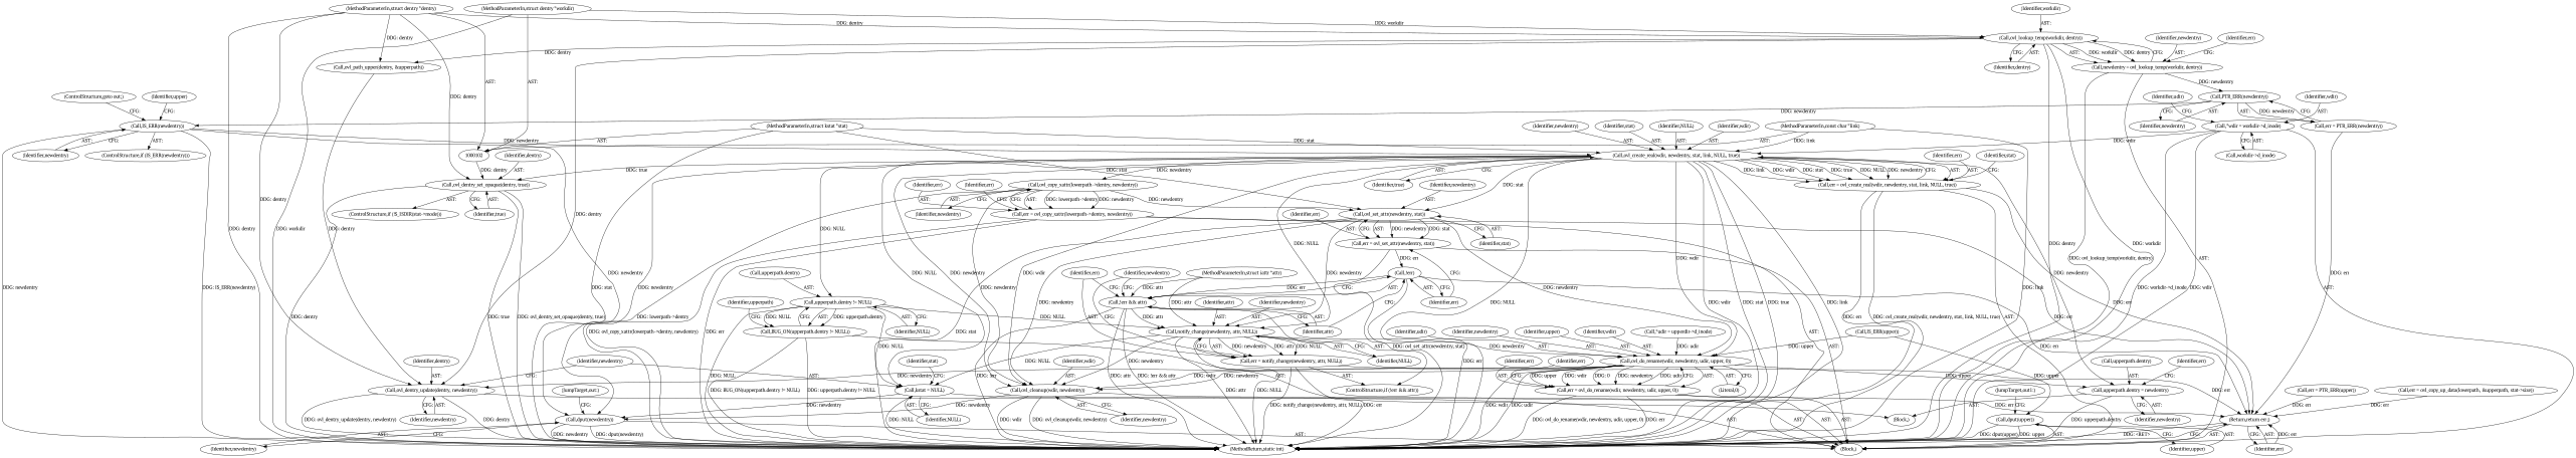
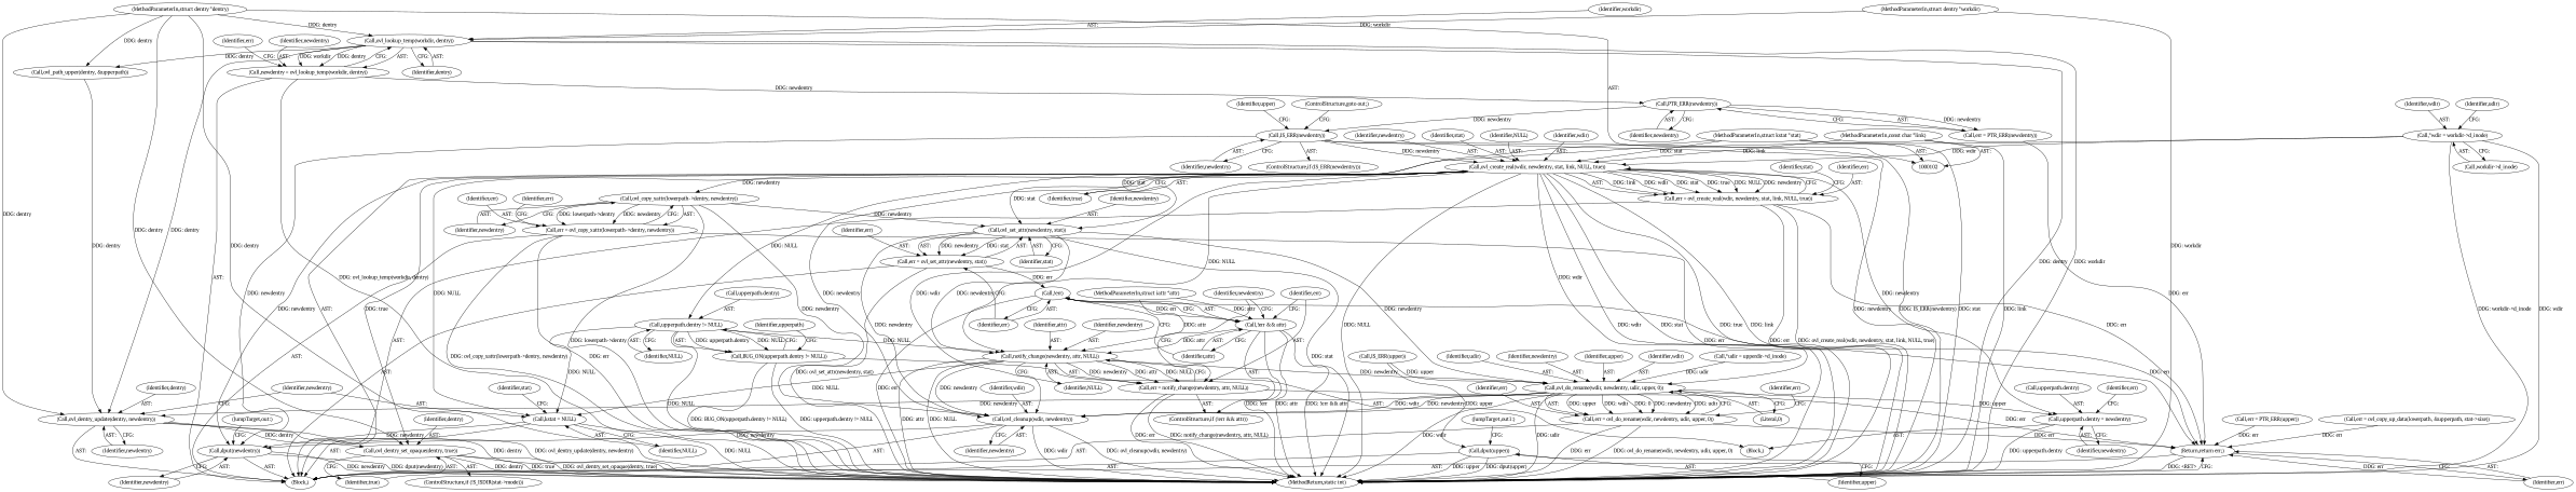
  digraph {
    fontname="PT Serif"
    node [fontname="PT Serif"]
    edge [fontname="PT Serif"]
    n1 [label="(Call,ovl_create_real(wdir, newdentry, stat, link, NULL, true))"]
    n2 [label="(Call,err = ovl_create_real(wdir, newdentry, stat, link, NULL, true))"]
    n3 [label="(Call,upperpath.dentry != NULL)"]
    n4 [label="(Call,notify_change(newdentry, attr, NULL))"]
    n5 [label="(Call,ovl_do_rename(wdir, newdentry, udir, upper, 0))"]
    n6 [label="(Call,ovl_dentry_set_opaque(dentry, true))"]
    n7 [label="(Call,ovl_cleanup(wdir, newdentry))"]
    n8 [label="(Call,dput(newdentry))"]
    n9 [label="(Call,kstat = NULL)"]
    n10 [label="(Call,upperpath.dentry = newdentry)"]
    n11 [label="(Call,ovl_copy_xattr(lowerpath->dentry, newdentry))"]
    n12 [label="(Call,ovl_set_attr(newdentry, stat))"]
    n13 [label="(MethodReturn,static int)"]
    n14 [label="(Identifier,true)"]
    n15 [label="(Block,)"]
    n16 [label="(Return,return err;)"]
    n17 [label="(Call,BUG_ON(upperpath.dentry != NULL))"]
    n18 [label="(Identifier,NULL)"]
    n19 [label="(Call,err = notify_change(newdentry, attr, NULL))"]
    n20 [label="(Identifier,NULL)"]
    n21 [label="(Call,ovl_dentry_update(dentry, newdentry))"]
    n22 [label="(Call,err = ovl_do_rename(wdir, newdentry, udir, upper, 0))"]
    n23 [label="(Literal,0)"]
    n24 [label="(ControlStructure,if (!S_ISDIR(stat->mode)))"]
    n25 [label="(Identifier,true)"]
    n26 [label="(Identifier,newdentry)"]
    n27 [label="(Identifier,newdentry)"]
    n28 [label="(Identifier,NULL)"]
    n29 [label="(Block,)"]
    n30 [label="(Identifier,newdentry)"]
    n31 [label="(Call,err = ovl_copy_xattr(lowerpath->dentry, newdentry))"]
    n32 [label="(Identifier,newdentry)"]
    n33 [label="(Call,err = ovl_set_attr(newdentry, stat))"]
    n34 [label="(Identifier,stat)"]
    n35 [label="(Call,*wdir = workdir->d_inode)"]
    n36 [label="(Call,workdir->d_inode)"]
    n37 [label="(Call,IS_ERR(newdentry))"]
    n38 [label="(Identifier,newdentry)"]
    n39 [label="(ControlStructure,if (IS_ERR(newdentry)))"]
    n40 [label="(Call,PTR_ERR(newdentry))"]
    n41 [label="(Call,err = PTR_ERR(newdentry))"]
    n42 [label="(Identifier,newdentry)"]
    n43 [label="(Call,newdentry = ovl_lookup_temp(workdir, dentry))"]
    n44 [label="(Call,ovl_lookup_temp(workdir, dentry))"]
    n45 [label="(Call,ovl_path_upper(dentry, &upperpath))"]
    n46 [label="(Identifier,dentry)"]
    n47 [label="(Identifier,newdentry)"]
    n48 [label="(MethodParameterIn,struct dentry *workdir)"]
    1000102
    n50 [label="(MethodParameterIn,struct dentry *dentry)"]
    n51 [label="(MethodParameterIn,struct kstat *stat)"]
    n52 [label="(MethodParameterIn,const char *link)"]
    n53 [label="(Identifier,err)"]
    n54 [label="(ControlStructure,if (!err && attr))"]
    n55 [label="(Call,dput(upper))"]
    n56 [label="(Identifier,upper)"]
    n57 [label="(Call,!err)"]
    n58 [label="(Call,!err && attr)"]
    n59 [label="(Identifier,err)"]
    n60 [label="(Identifier,attr)"]
    n61 [label="(Identifier,newdentry)"]
    n62 [label="(Call,upperpath.dentry)"]
    n63 [label="(Identifier,udir)"]
    n64 [label="(Identifier,wdir)"]
    n65 [label="(Identifier,newdentry)"]
    n66 [label="(Identifier,upper)"]
    n67 [label="(Identifier,err)"]
    n68 [label="(Identifier,upper)"]
    n69 [label="(Identifier,attr)"]
    n70 [label="(Identifier,wdir)"]
    n71 [label="(Call,err = PTR_ERR(upper))"]
    n72 [label="(Identifier,newdentry)"]
    n73 [label="(Call,err = ovl_copy_up_data(lowerpath, &upperpath, stat->size))"]
    n74 [label="(MethodParameterIn,struct iattr *attr)"]
    n75 [label="(Call,IS_ERR(upper))"]
    n76 [label="(Identifier,udir)"]
    n77 [label="(Identifier,upperpath)"]
    n78 [label="(Identifier,stat)"]
    n79 [label="(Identifier,wdir)"]
    n80 [label="(Identifier,newdentry)"]
    n81 [label="(Identifier,err)"]
    n82 [label="(ControlStructure,goto out;)"]
    n83 [label="(Identifier,err)"]
    n84 [label="(Identifier,err)"]
    n85 [label="(Call,*udir = upperdir->d_inode)"]
    n86 [label="(Identifier,stat)"]
    n87 [label="(Identifier,newdentry)"]
    n88 [label="(Identifier,newdentry)"]
    n89 [label="(Identifier,dentry)"]
    n90 [label="(Identifier,err)"]
    n91 [label="(Identifier,stat)"]
    n92 [label="(Identifier,NULL)"]
    n93 [label="(Identifier,newdentry)"]
    n94 [label="(Identifier,dentry)"]
    n95 [label="(JumpTarget,out:)"]
    n96 [label="(Identifier,err)"]
    n97 [label="(Identifier,err)"]
    n98 [label="(Call,upperpath.dentry)"]
    n99 [label="(Identifier,err)"]
    n100 [label="(Identifier,workdir)"]
    n101 [label="(JumpTarget,out1:)"]
    n102 [label="(Identifier,err)"]
    n103 [label="(Identifier,wdir)"]
    n1 -> n2 [label="AST: "]
    n1 -> n2 [label="DDG: link"]
    n1 -> n2 [label="DDG: wdir"]
    n1 -> n2 [label="DDG: stat"]
    n1 -> n2 [label="DDG: true"]
    n1 -> n2 [label="DDG: NULL"]
    n1 -> n2 [label="DDG: newdentry"]
    n1 -> n3 [label="DDG: NULL"]
    n1 -> n4 [label="DDG: NULL"]
    n1 -> n5 [label="DDG: wdir"]
    n1 -> n6 [label="DDG: true"]
    n1 -> n7 [label="DDG: wdir"]
    n1 -> n7 [label="DDG: newdentry"]
    n1 -> n8 [label="DDG: newdentry"]
    n1 -> n9 [label="DDG: NULL"]
    n1 -> n10 [label="DDG: newdentry"]
    n1 -> n11 [label="DDG: newdentry"]
    n1 -> n12 [label="DDG: stat"]
    n1 -> n13 [label="DDG: NULL"]
    n1 -> n13 [label="DDG: wdir"]
    n1 -> n13 [label="DDG: stat"]
    n1 -> n13 [label="DDG: true"]
    n1 -> n13 [label="DDG: link"]
    n1 -> n14 [label="CFG: "]
    n2 -> n1 [label="CFG: "]
    n2 -> n13 [label="DDG: err"]
    n2 -> n13 [label="DDG: ovl_create_real(wdir, newdentry, stat, link, NULL, true)"]
    n2 -> n15 [label="AST: "]
    n2 -> n16 [label="DDG: err"]
    n3 -> n4 [label="DDG: NULL"]
    n3 -> n9 [label="DDG: NULL"]
    n3 -> n13 [label="DDG: NULL"]
    n3 -> n17 [label="AST: "]
    n3 -> n17 [label="DDG: upperpath.dentry"]
    n3 -> n17 [label="DDG: NULL"]
    n3 -> n18 [label="CFG: "]
    n4 -> n5 [label="DDG: newdentry"]
    n4 -> n7 [label="DDG: newdentry"]
    n4 -> n9 [label="DDG: NULL"]
    n4 -> n13 [label="DDG: attr"]
    n4 -> n13 [label="DDG: NULL"]
    n4 -> n19 [label="AST: "]
    n4 -> n19 [label="DDG: newdentry"]
    n4 -> n19 [label="DDG: attr"]
    n4 -> n19 [label="DDG: NULL"]
    n4 -> n20 [label="CFG: "]
    n5 -> n7 [label="DDG: wdir"]
    n5 -> n7 [label="DDG: newdentry"]
    n5 -> n10 [label="DDG: upper"]
    n5 -> n13 [label="DDG: wdir"]
    n5 -> n13 [label="DDG: udir"]
    n5 -> n21 [label="DDG: newdentry"]
    n5 -> n22 [label="AST: "]
    n5 -> n22 [label="DDG: upper"]
    n5 -> n22 [label="DDG: wdir"]
    n5 -> n22 [label="DDG: 0"]
    n5 -> n22 [label="DDG: newdentry"]
    n5 -> n22 [label="DDG: udir"]
    n5 -> n23 [label="CFG: "]
    n6 -> n13 [label="DDG: dentry"]
    n6 -> n13 [label="DDG: true"]
    n6 -> n13 [label="DDG: ovl_dentry_set_opaque(dentry, true)"]
    n6 -> n24 [label="AST: "]
    n6 -> n25 [label="CFG: "]
    n7 -> n8 [label="DDG: newdentry"]
    n7 -> n13 [label="DDG: wdir"]
    n7 -> n13 [label="DDG: ovl_cleanup(wdir, newdentry)"]
    n7 -> n15 [label="AST: "]
    n7 -> n26 [label="CFG: "]
    n8 -> n13 [label="DDG: newdentry"]
    n8 -> n13 [label="DDG: dput(newdentry)"]
    n8 -> n15 [label="AST: "]
    n8 -> n27 [label="CFG: "]
    n9 -> n8 [label="DDG: newdentry"]
    n9 -> n13 [label="DDG: NULL"]
    n9 -> n15 [label="AST: "]
    n9 -> n28 [label="CFG: "]
    n10 -> n13 [label="DDG: upperpath.dentry"]
    n10 -> n29 [label="AST: "]
    n10 -> n30 [label="CFG: "]
    n11 -> n7 [label="DDG: newdentry"]
    n11 -> n12 [label="DDG: newdentry"]
    n11 -> n13 [label="DDG: lowerpath->dentry"]
    n11 -> n31 [label="AST: "]
    n11 -> n31 [label="DDG: lowerpath->dentry"]
    n11 -> n31 [label="DDG: newdentry"]
    n11 -> n32 [label="CFG: "]
    n12 -> n4 [label="DDG: newdentry"]
    n12 -> n5 [label="DDG: newdentry"]
    n12 -> n7 [label="DDG: newdentry"]
    n12 -> n13 [label="DDG: stat"]
    n12 -> n33 [label="AST: "]
    n12 -> n33 [label="DDG: newdentry"]
    n12 -> n33 [label="DDG: stat"]
    n12 -> n34 [label="CFG: "]
    n13 -> n16 [label="CFG: "]
    n14 -> n1 [label="AST: "]
    n16 -> n13 [label="DDG: <RET>"]
    n16 -> n15 [label="AST: "]
    n16 -> n53 [label="CFG: "]
    n17 -> n3 [label="CFG: "]
    n17 -> n13 [label="DDG: BUG_ON(upperpath.dentry != NULL)"]
    n17 -> n13 [label="DDG: upperpath.dentry != NULL"]
    n17 -> n29 [label="AST: "]
    n18 -> n3 [label="AST: "]
    n19 -> n4 [label="CFG: "]
    n19 -> n13 [label="DDG: notify_change(newdentry, attr, NULL)"]
    n19 -> n13 [label="DDG: err"]
    n19 -> n16 [label="DDG: err"]
    n19 -> n54 [label="AST: "]
    n20 -> n4 [label="AST: "]
-   1000102 -> n6 [label="DDG: dentry"]
+   n21 -> n6 [label="DDG: dentry"]
    n21 -> n13 [label="DDG: dentry"]
    n21 -> n13 [label="DDG: ovl_dentry_update(dentry, newdentry)"]
    n21 -> n15 [label="AST: "]
    n21 -> n47 [label="CFG: "]
    n22 -> n5 [label="CFG: "]
    n22 -> n13 [label="DDG: ovl_do_rename(wdir, newdentry, udir, upper, 0)"]
    n22 -> n13 [label="DDG: err"]
    n22 -> n15 [label="AST: "]
    n22 -> n16 [label="DDG: err"]
    n23 -> n5 [label="AST: "]
    n25 -> n6 [label="AST: "]
    n26 -> n7 [label="AST: "]
    n27 -> n8 [label="AST: "]
    n28 -> n9 [label="AST: "]
    n30 -> n10 [label="AST: "]
    n31 -> n11 [label="CFG: "]
    n31 -> n13 [label="DDG: ovl_copy_xattr(lowerpath->dentry, newdentry)"]
    n31 -> n13 [label="DDG: err"]
    n31 -> n15 [label="AST: "]
    n31 -> n16 [label="DDG: err"]
    n32 -> n11 [label="AST: "]
-   n33 -> n12 [label="CFG: "]
+   n33 -> n12 [label="AST: "]
    n33 -> n13 [label="DDG: ovl_set_attr(newdentry, stat)"]
    n33 -> n15 [label="AST: "]
    n33 -> n57 [label="DDG: err"]
    n34 -> n12 [label="AST: "]
    n35 -> n1 [label="DDG: wdir"]
    n35 -> n13 [label="DDG: workdir->d_inode"]
    n35 -> n13 [label="DDG: wdir"]
    n35 -> n15 [label="AST: "]
    n35 -> n36 [label="CFG: "]
    n36 -> n35 [label="AST: "]
    n37 -> n1 [label="DDG: newdentry"]
    n37 -> n8 [label="DDG: newdentry"]
    n37 -> n13 [label="DDG: newdentry"]
    n37 -> n13 [label="DDG: IS_ERR(newdentry)"]
    n37 -> n38 [label="CFG: "]
    n37 -> n39 [label="AST: "]
    n38 -> n37 [label="AST: "]
    n40 -> n37 [label="DDG: newdentry"]
    n40 -> n41 [label="AST: "]
    n40 -> n41 [label="DDG: newdentry"]
    n40 -> n42 [label="CFG: "]
    n41 -> n16 [label="DDG: err"]
    n41 -> n40 [label="CFG: "]
    n42 -> n40 [label="AST: "]
    n43 -> n13 [label="DDG: ovl_lookup_temp(workdir, dentry)"]
    n43 -> n15 [label="AST: "]
    n43 -> n40 [label="DDG: newdentry"]
    n43 -> n44 [label="CFG: "]
    n44 -> n13 [label="DDG: dentry"]
    n44 -> n13 [label="DDG: workdir"]
    n44 -> n21 [label="DDG: dentry"]
    n44 -> n43 [label="AST: "]
    n44 -> n43 [label="DDG: workdir"]
    n44 -> n43 [label="DDG: dentry"]
    n44 -> n45 [label="DDG: dentry"]
    n44 -> n46 [label="CFG: "]
    n45 -> n21 [label="DDG: dentry"]
    n46 -> n44 [label="AST: "]
    n47 -> n21 [label="AST: "]
    n48 -> n13 [label="DDG: workdir"]
    n48 -> n44 [label="DDG: workdir"]
-   n48 -> 1000102 [label="AST: "]
    n50 -> n6 [label="DDG: dentry"]
    n50 -> n13 [label="DDG: dentry"]
    n50 -> n21 [label="DDG: dentry"]
    n50 -> n44 [label="DDG: dentry"]
    n50 -> n45 [label="DDG: dentry"]
    n50 -> 1000102 [label="AST: "]
    n51 -> n1 [label="DDG: stat"]
    n51 -> n12 [label="DDG: stat"]
    n51 -> n13 [label="DDG: stat"]
    n51 -> 1000102 [label="AST: "]
    n52 -> n1 [label="DDG: link"]
    n52 -> n13 [label="DDG: link"]
    n52 -> 1000102 [label="AST: "]
    n53 -> n16 [label="AST: "]
    n53 -> n16 [label="DDG: err"]
    n55 -> n13 [label="DDG: dput(upper)"]
    n55 -> n13 [label="DDG: upper"]
    n55 -> n15 [label="AST: "]
    n55 -> n56 [label="CFG: "]
    n56 -> n55 [label="AST: "]
    n57 -> n13 [label="DDG: err"]
    n57 -> n16 [label="DDG: err"]
    n57 -> n58 [label="AST: "]
    n57 -> n58 [label="DDG: err"]
    n57 -> n59 [label="CFG: "]
    n58 -> n4 [label="DDG: attr"]
    n58 -> n13 [label="DDG: !err"]
    n58 -> n13 [label="DDG: attr"]
    n58 -> n13 [label="DDG: !err && attr"]
    n58 -> n54 [label="AST: "]
    n58 -> n57 [label="CFG: "]
    n58 -> n60 [label="CFG: "]
    n59 -> n33 [label="CFG: "]
    n59 -> n57 [label="AST: "]
    n60 -> n57 [label="CFG: "]
    n60 -> n58 [label="AST: "]
    n61 -> n1 [label="AST: "]
    n62 -> n3 [label="AST: "]
    n63 -> n5 [label="AST: "]
    n64 -> n35 [label="AST: "]
    n65 -> n5 [label="AST: "]
    n66 -> n5 [label="AST: "]
    n67 -> n19 [label="AST: "]
    n67 -> n58 [label="CFG: "]
    n68 -> n37 [label="CFG: "]
    n69 -> n4 [label="AST: "]
    n70 -> n7 [label="AST: "]
    n71 -> n16 [label="DDG: err"]
    n72 -> n12 [label="AST: "]
    n73 -> n16 [label="DDG: err"]
    n74 -> n4 [label="DDG: attr"]
    n74 -> n58 [label="DDG: attr"]
    n75 -> n5 [label="DDG: upper"]
    n75 -> n55 [label="DDG: upper"]
    n76 -> n35 [label="CFG: "]
    n77 -> n17 [label="CFG: "]
    n78 -> n2 [label="CFG: "]
    n79 -> n5 [label="AST: "]
    n80 -> n19 [label="CFG: "]
    n80 -> n58 [label="CFG: "]
    n81 -> n43 [label="CFG: "]
    n82 -> n37 [label="CFG: "]
    n83 -> n2 [label="AST: "]
    n84 -> n22 [label="CFG: "]
    n85 -> n5 [label="DDG: udir"]
    n86 -> n9 [label="CFG: "]
    n87 -> n9 [label="AST: "]
    n87 -> n21 [label="CFG: "]
    n88 -> n43 [label="AST: "]
    n89 -> n6 [label="AST: "]
    n90 -> n31 [label="AST: "]
    n91 -> n1 [label="AST: "]
    n92 -> n1 [label="AST: "]
    n93 -> n4 [label="AST: "]
    n94 -> n21 [label="AST: "]
    n95 -> n8 [label="CFG: "]
    n96 -> n22 [label="AST: "]
    n97 -> n33 [label="AST: "]
    n98 -> n10 [label="AST: "]
    n99 -> n10 [label="CFG: "]
    n100 -> n44 [label="AST: "]
    n101 -> n55 [label="CFG: "]
    n102 -> n31 [label="CFG: "]
    n103 -> n1 [label="AST: "]
  }
